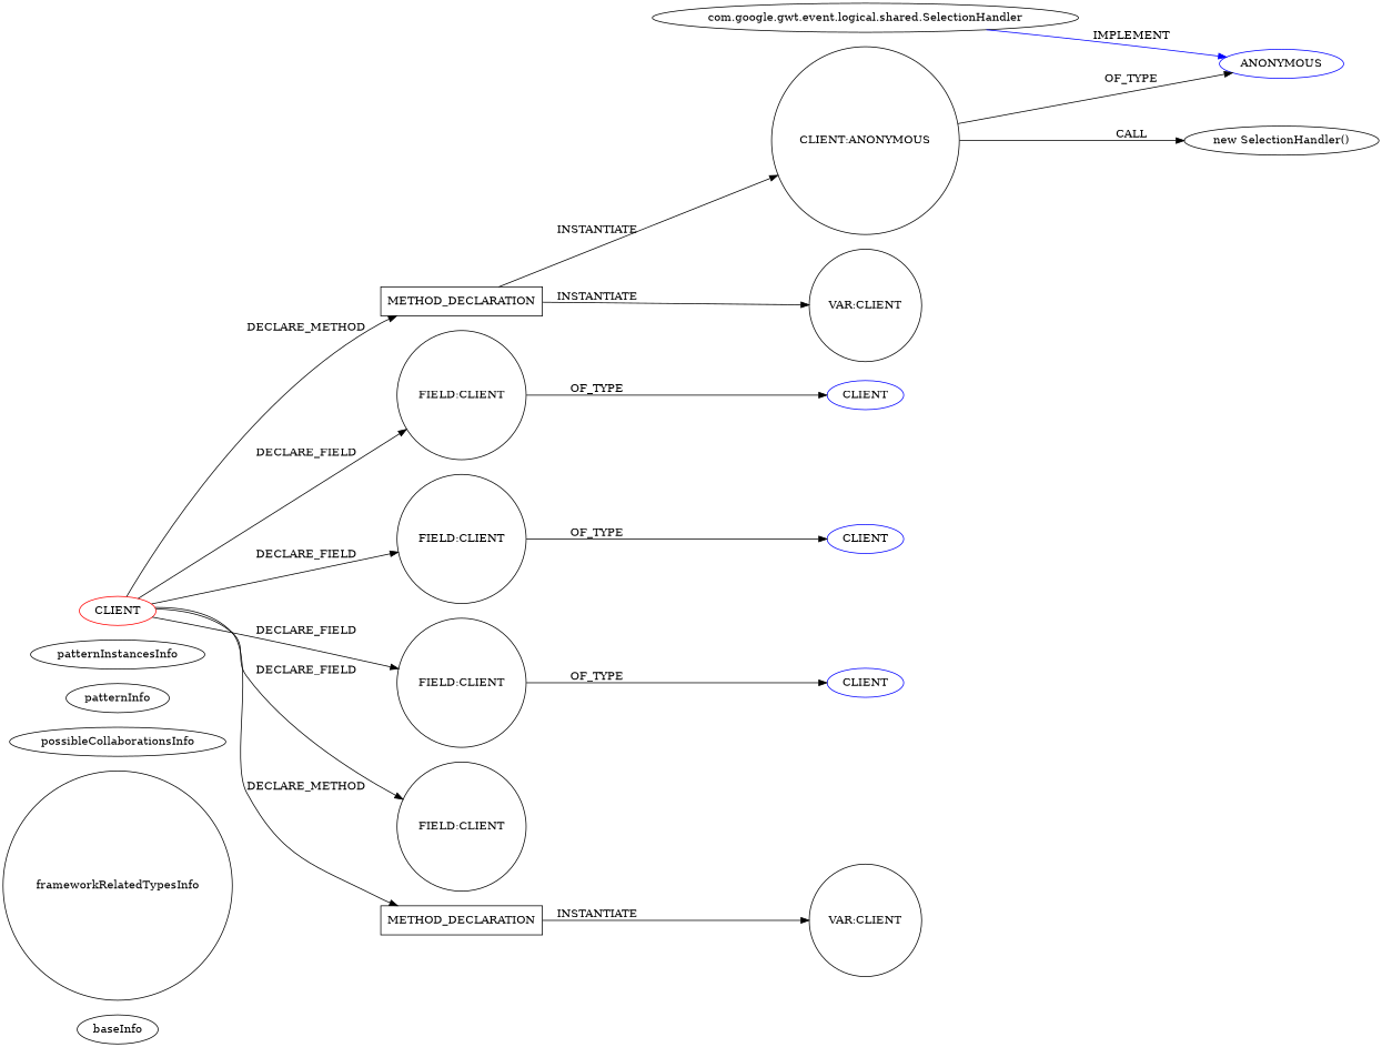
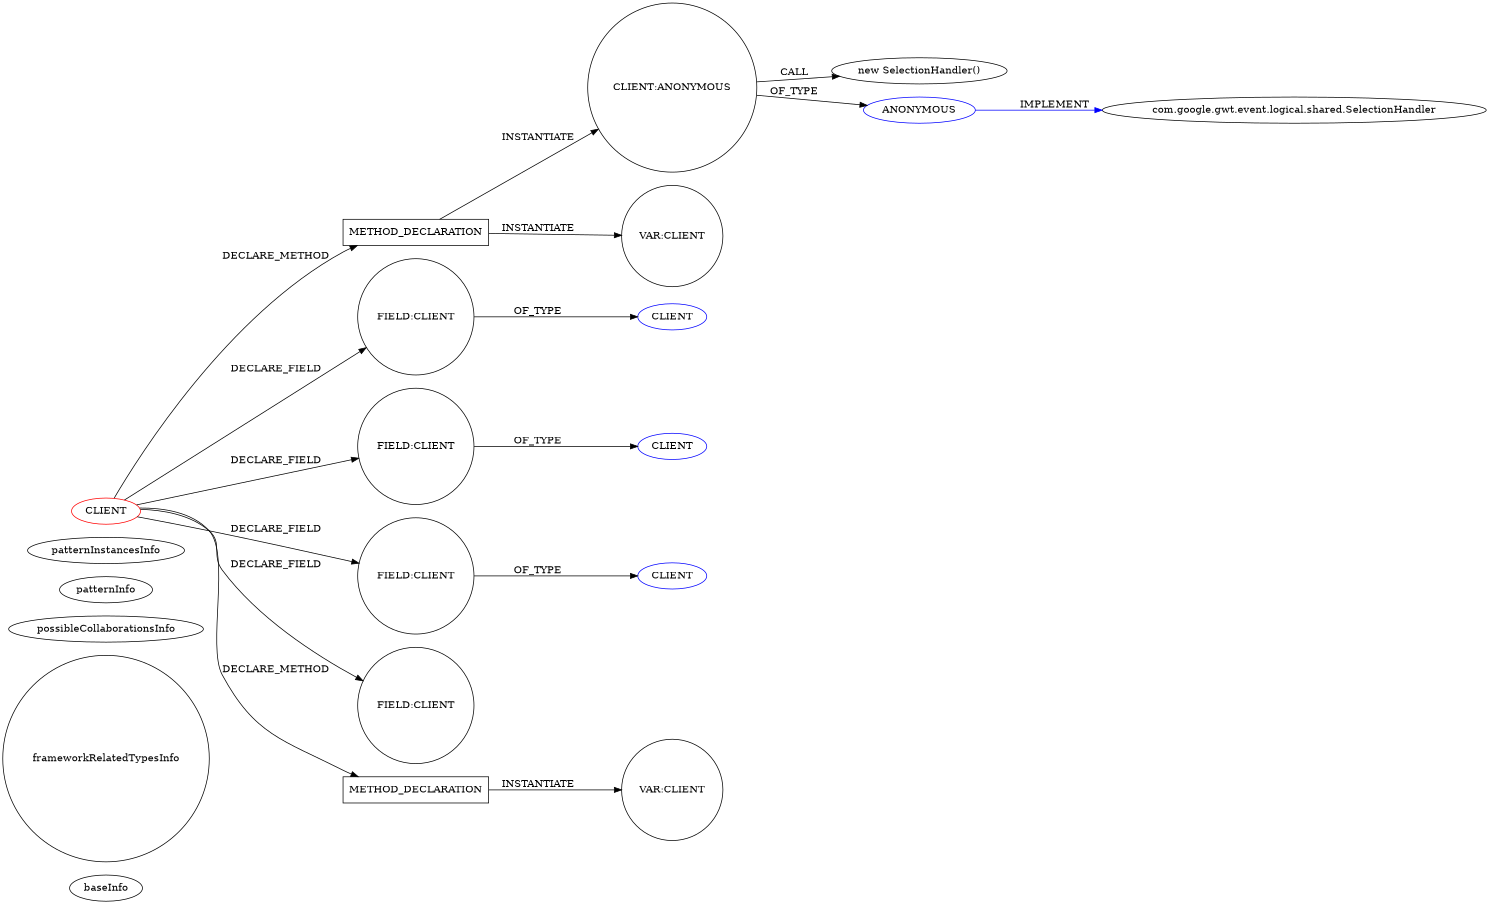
  digraph {
    rankdir=LR
    node [isFrameworkType=false]
    baseInfo [category=pattern graphId=1450 isAnonymous=false possibleRelation=false isFrameworkType=""]
    frameworkRelatedTypesInfo [shape=circle isFrameworkType=""]
    possibleCollaborationsInfo [isFrameworkType=""]
    patternInfo [frequency=2.0 patternRootClient=0 isFrameworkType=""]
    patternInstancesInfo [0="rdomingonl-layoutTest~/rdomingonl-layoutTest/layoutTest-master/src/main/java/nl/tc/rd/exp/layouttest/client/mvp/view/WidgetDesignerView.java~WidgetDesignerView~4344" 1="daonb-obudget~/daonb-obudget/obudget-master/src/client/src/org/obudget/client/Application.java~Application~1154" isFrameworkType=""]
    n6 [label="new SelectionHandler()" vertexType=CONSTRUCTOR_CALL]
    n7 [label="CLIENT:ANONYMOUS" shape=circle vertexType=VARIABLE_EXPRESION]
    n8 [color=blue label=ANONYMOUS vertexType=REFERENCE_ANONYMOUS_DECLARATION]
    n9 [label="com.google.gwt.event.logical.shared.SelectionHandler" vertexType=FRAMEWORK_INTERFACE_TYPE]
    n10 [label=METHOD_DECLARATION shape=box vertexType=CLIENT_METHOD_DECLARATION]
    n11 [label="VAR:CLIENT" shape=circle vertexType=VARIABLE_EXPRESION]
    n12 [color=red label=CLIENT vertexType=ROOT_CLIENT_CLASS_DECLARATION]
    n13 [label="FIELD:CLIENT" shape=circle vertexType=FIELD_DECLARATION]
    n14 [label="FIELD:CLIENT" shape=circle vertexType=FIELD_DECLARATION]
    n15 [label="FIELD:CLIENT" shape=circle vertexType=FIELD_DECLARATION]
    n16 [label="FIELD:CLIENT" shape=circle vertexType=FIELD_DECLARATION]
    n17 [label=METHOD_DECLARATION shape=box vertexType=CLIENT_METHOD_DECLARATION]
    n18 [color=blue label=CLIENT vertexType=REFERENCE_CLIENT_CLASS_DECLARATION]
    n19 [color=blue label=CLIENT vertexType=REFERENCE_CLIENT_CLASS_DECLARATION]
    n20 [color=blue label=CLIENT vertexType=REFERENCE_CLIENT_CLASS_DECLARATION]
    n21 [label="VAR:CLIENT" shape=circle vertexType=VARIABLE_EXPRESION]
    n7 -> n6 [label=CALL]
    n7 -> n8 [label=OF_TYPE]
-   n9 -> n8 [color=blue label=IMPLEMENT]
+   n8 -> n9 [color=blue label=IMPLEMENT]
    n10 -> n7 [label=INSTANTIATE]
    n10 -> n11 [label=INSTANTIATE]
    n12 -> n10 [label=DECLARE_METHOD]
    n12 -> n13 [label=DECLARE_FIELD]
    n12 -> n14 [label=DECLARE_FIELD]
    n12 -> n15 [label=DECLARE_FIELD]
    n12 -> n16 [label=DECLARE_FIELD]
    n12 -> n17 [label=DECLARE_METHOD]
    n13 -> n18 [label=OF_TYPE]
    n14 -> n19 [label=OF_TYPE]
    n15 -> n20 [label=OF_TYPE]
    n17 -> n21 [label=INSTANTIATE]
  }
